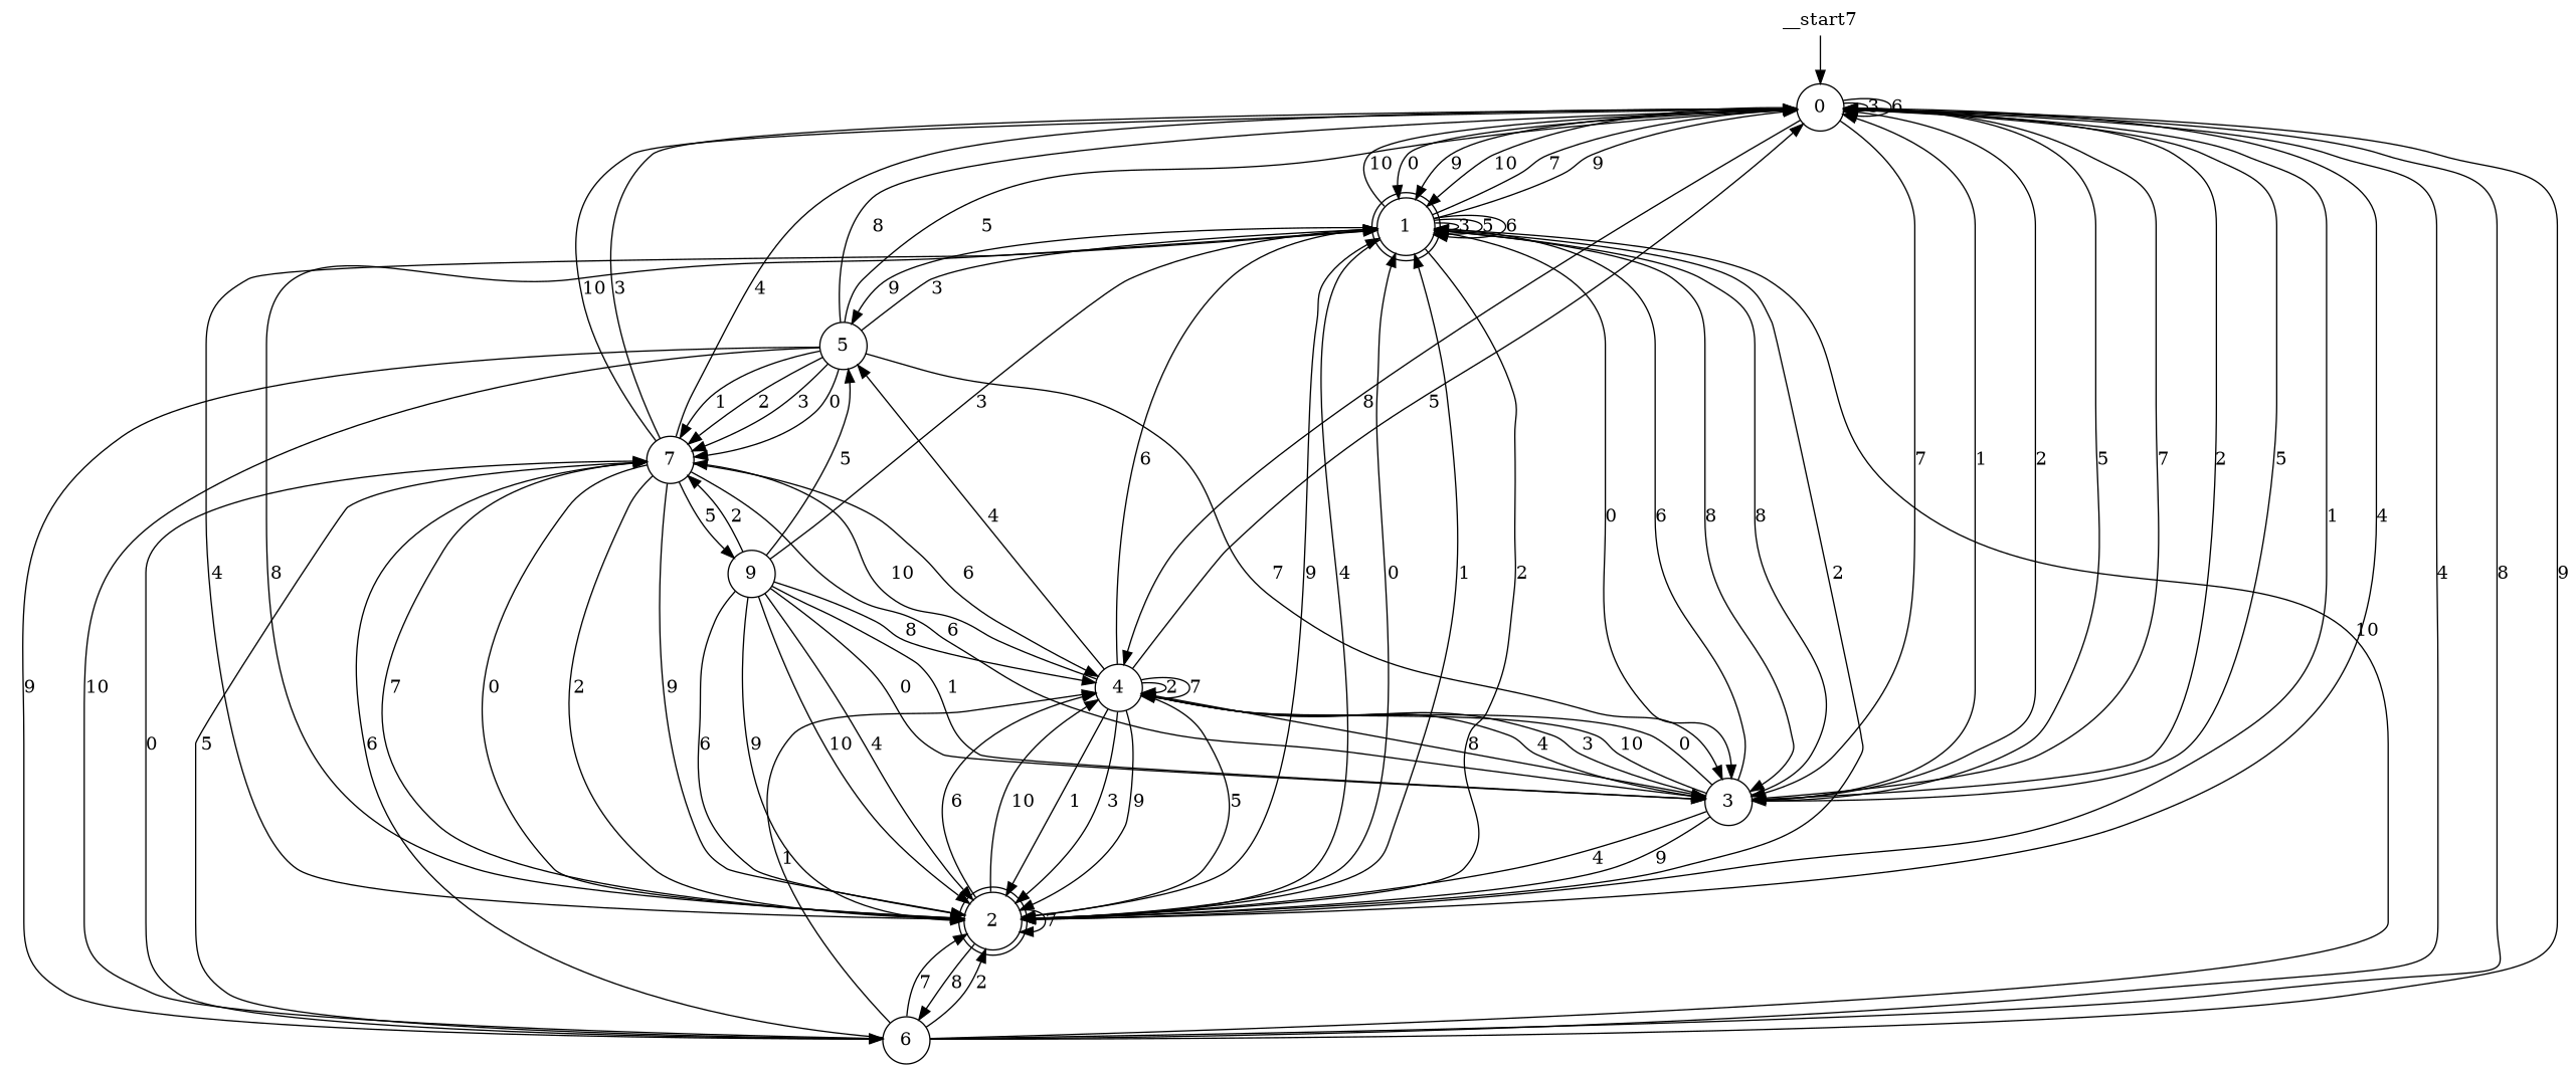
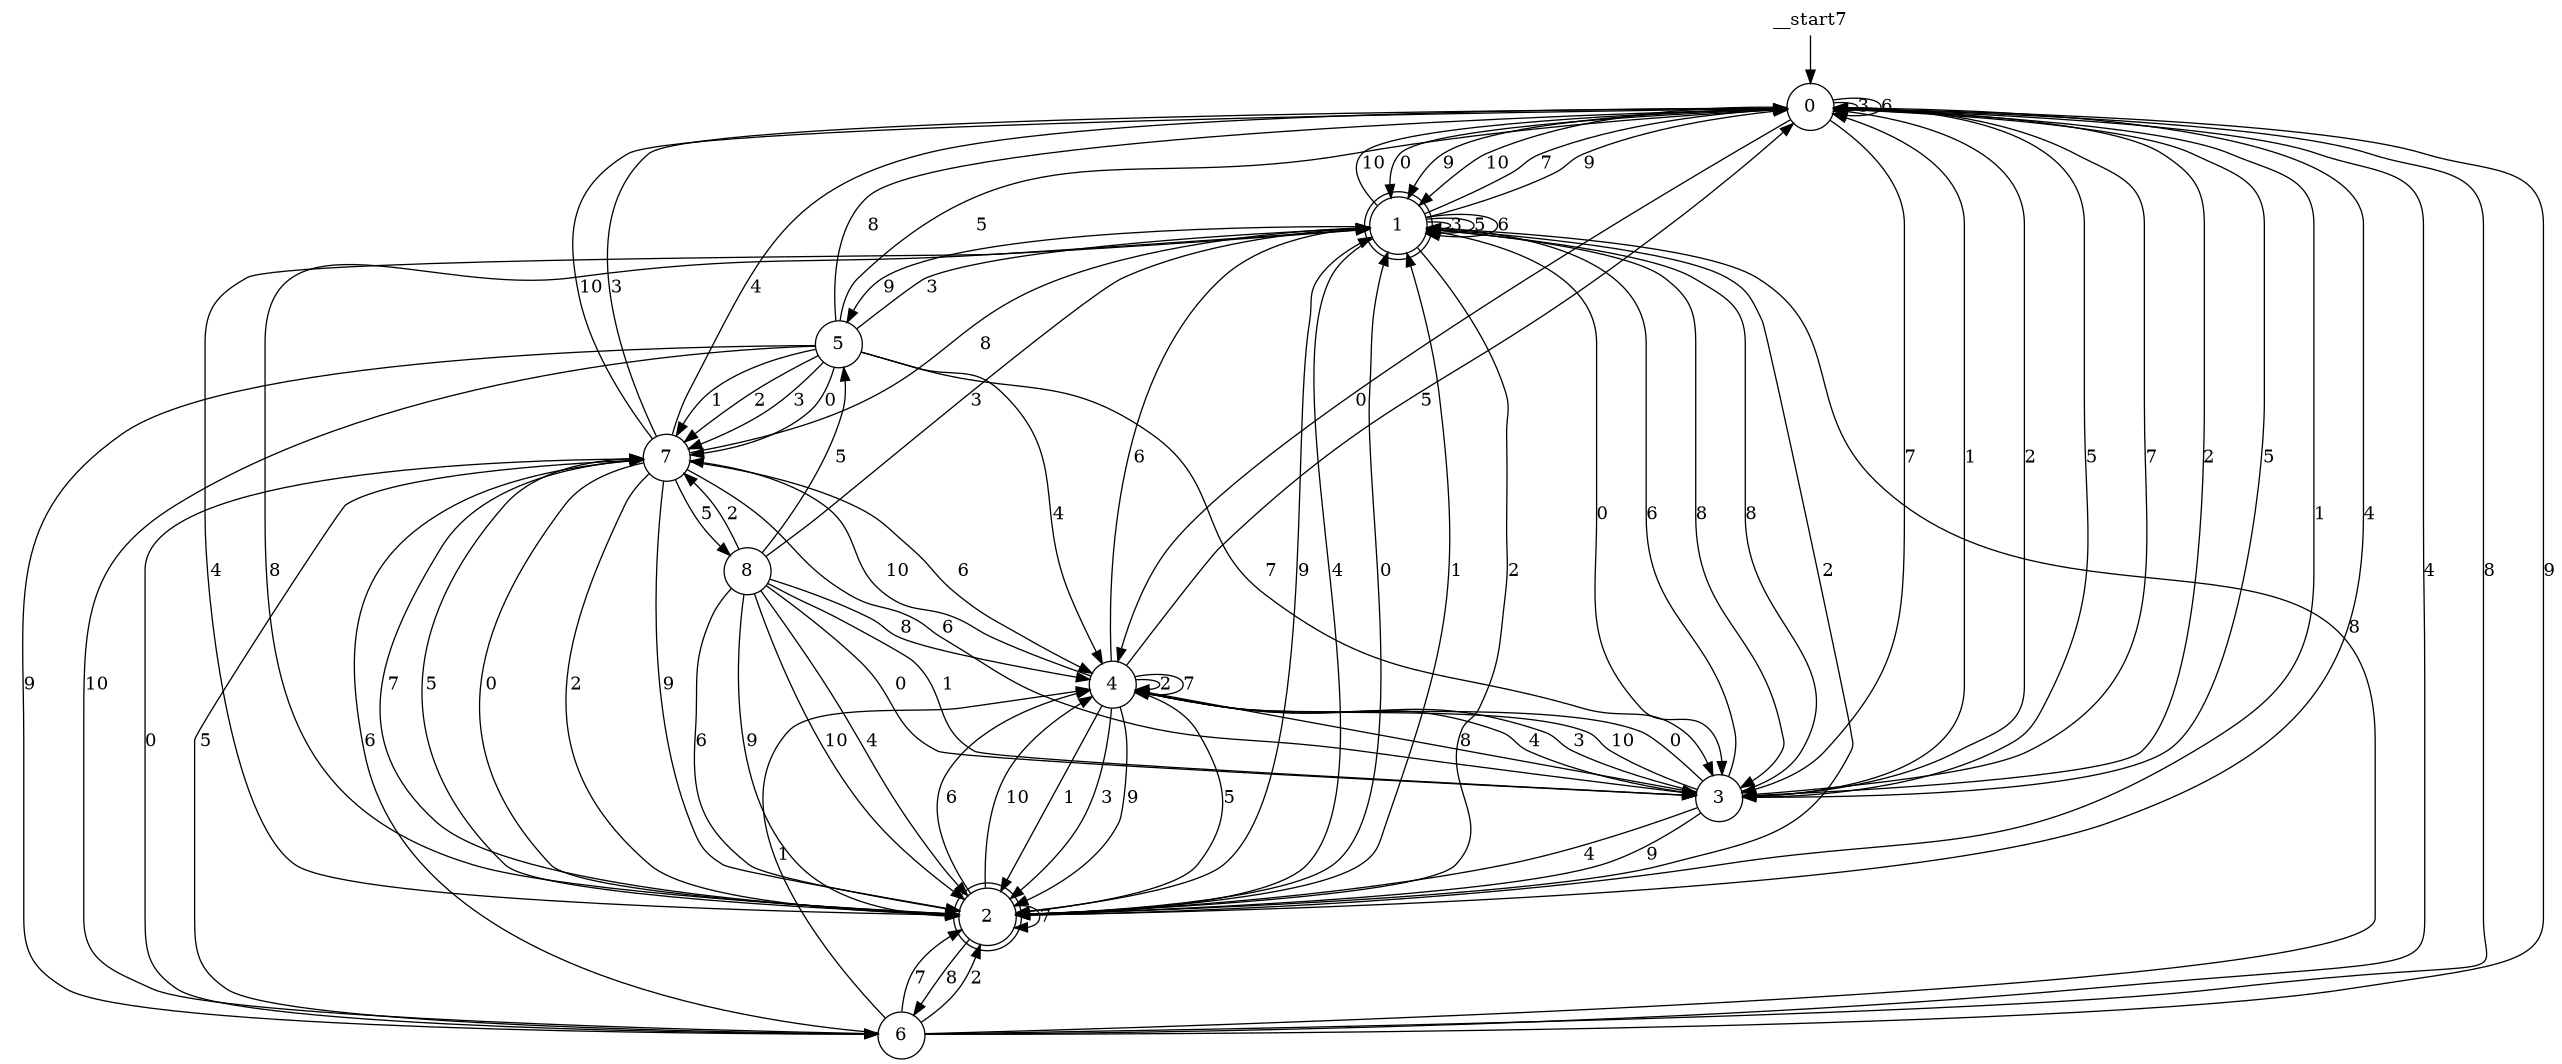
  digraph {
    fontname="DejaVu Serif"
    node [fontname="DejaVu Serif" shape=circle]
    edge [fontname="DejaVu Serif"]
    n1 [label=0]
    n2 [label=1 shape=doublecircle]
    n3 [label=2 shape=doublecircle]
    n4 [label=3]
    n5 [label=4]
    n6 [label=5]
    n7 [label=6]
    n8 [label=7]
-   n9 [label=9]
+   n9 [label=8]
    n10 [height=0 label=__start7 shape=none width=0]
    n1 -> n1 [label=3]
    n1 -> n1 [label=6]
    n1 -> n2 [label=0]
    n1 -> n2 [label=9]
    n1 -> n2 [label=10]
    n1 -> n3 [label=1]
    n1 -> n3 [label=4]
    n1 -> n4 [label=2]
    n1 -> n4 [label=5]
    n1 -> n4 [label=7]
-   n1 -> n5 [label=8]
+   n1 -> n5 [label=0]
    n2 -> n1 [label=7]
    n2 -> n1 [label=9]
    n2 -> n1 [label=10]
    n2 -> n2 [label=3]
    n2 -> n2 [label=5]
    n2 -> n2 [label=6]
    n2 -> n3 [label=2]
    n2 -> n3 [label=4]
    n2 -> n4 [label=0]
    n2 -> n4 [label=8]
    n2 -> n6 [label=9]
    n3 -> n2 [label=0]
    n3 -> n2 [label=1]
    n3 -> n2 [label=2]
    n3 -> n2 [label=4]
    n3 -> n2 [label=8]
    n3 -> n2 [label=9]
    n3 -> n3 [label=7]
    n3 -> n5 [label=6]
    n3 -> n5 [label=10]
    n3 -> n7 [label=8]
+   n3 -> n8 [label=5]
    n4 -> n1 [label=1]
    n4 -> n1 [label=2]
    n4 -> n1 [label=5]
    n4 -> n1 [label=7]
    n4 -> n2 [label=6]
    n4 -> n2 [label=8]
    n4 -> n3 [label=4]
    n4 -> n3 [label=9]
    n4 -> n5 [label=0]
    n4 -> n5 [label=3]
    n4 -> n5 [label=10]
    n5 -> n1 [label=5]
    n5 -> n2 [label=6]
    n5 -> n3 [label=1]
    n5 -> n3 [label=3]
    n5 -> n3 [label=5]
    n5 -> n3 [label=9]
    n5 -> n4 [label=4]
    n5 -> n4 [label=8]
    n5 -> n5 [label=2]
    n5 -> n5 [label=7]
    n5 -> n8 [label=10]
    n6 -> n1 [label=5]
    n6 -> n1 [label=8]
    n6 -> n2 [label=3]
    n6 -> n4 [label=7]
-   n5 -> n6 [label=4]
+   n6 -> n5 [label=4]
    n6 -> n7 [label=9]
    n6 -> n7 [label=10]
    n6 -> n8 [label=0]
    n6 -> n8 [label=1]
    n6 -> n8 [label=2]
    n6 -> n8 [label=3]
    n7 -> n1 [label=4]
    n7 -> n1 [label=8]
    n7 -> n1 [label=9]
-   n7 -> n2 [label=10]
+   n7 -> n2 [label=8]
    n7 -> n3 [label=2]
    n7 -> n3 [label=7]
    n7 -> n5 [label=1]
    n7 -> n8 [label=0]
    n7 -> n8 [label=5]
    n7 -> n8 [label=6]
    n8 -> n1 [label=3]
    n8 -> n1 [label=4]
    n8 -> n1 [label=10]
+   n8 -> n2 [label=8]
    n8 -> n3 [label=0]
    n8 -> n3 [label=2]
    n8 -> n3 [label=7]
    n8 -> n3 [label=9]
    n8 -> n4 [label=6]
    n8 -> n5 [label=6]
    n8 -> n9 [label=5]
    n9 -> n2 [label=3]
    n9 -> n3 [label=4]
    n9 -> n3 [label=6]
    n9 -> n3 [label=9]
    n9 -> n3 [label=10]
    n9 -> n4 [label=0]
    n9 -> n4 [label=1]
    n9 -> n5 [label=8]
    n9 -> n6 [label=5]
    n9 -> n8 [label=2]
    n10 -> n1
  }
